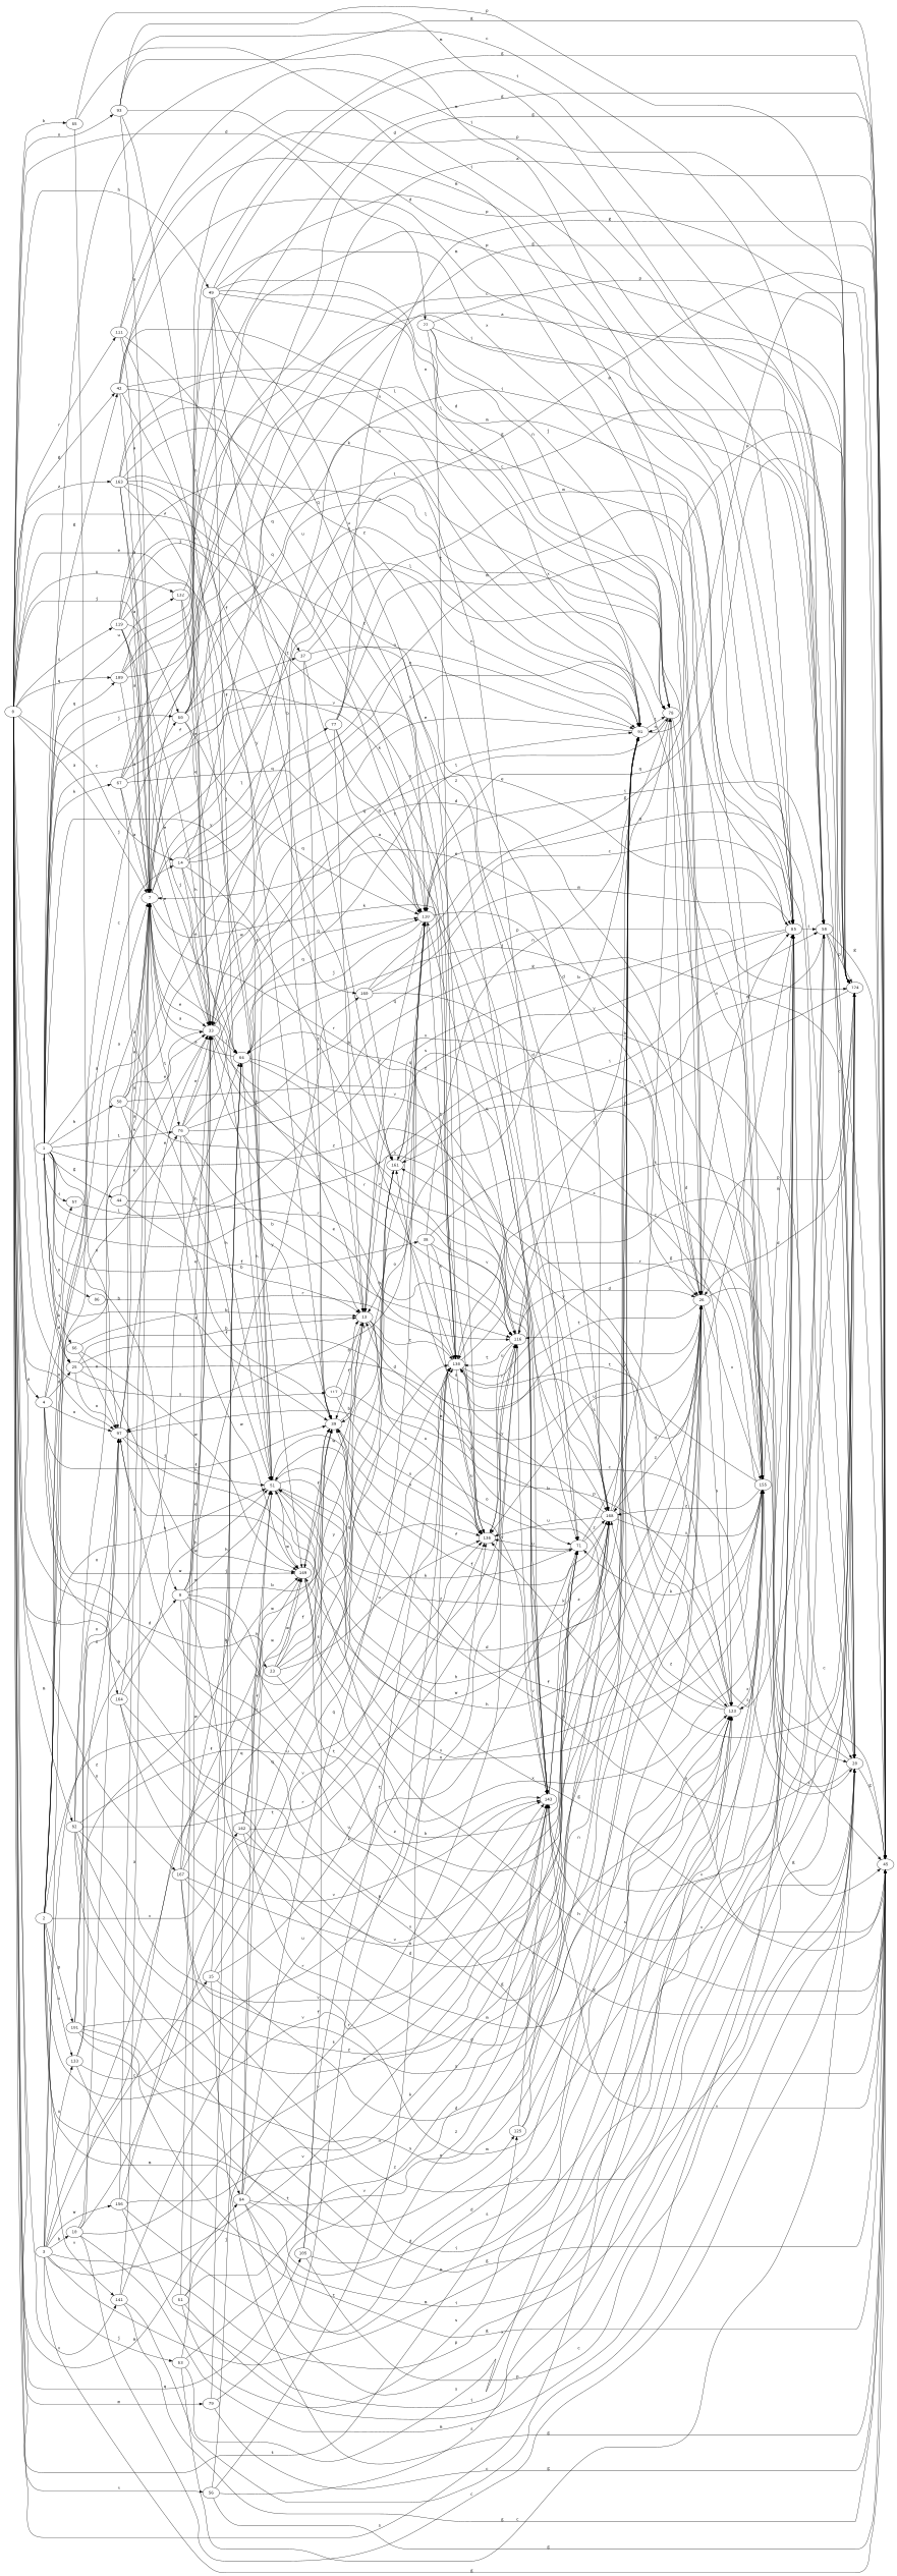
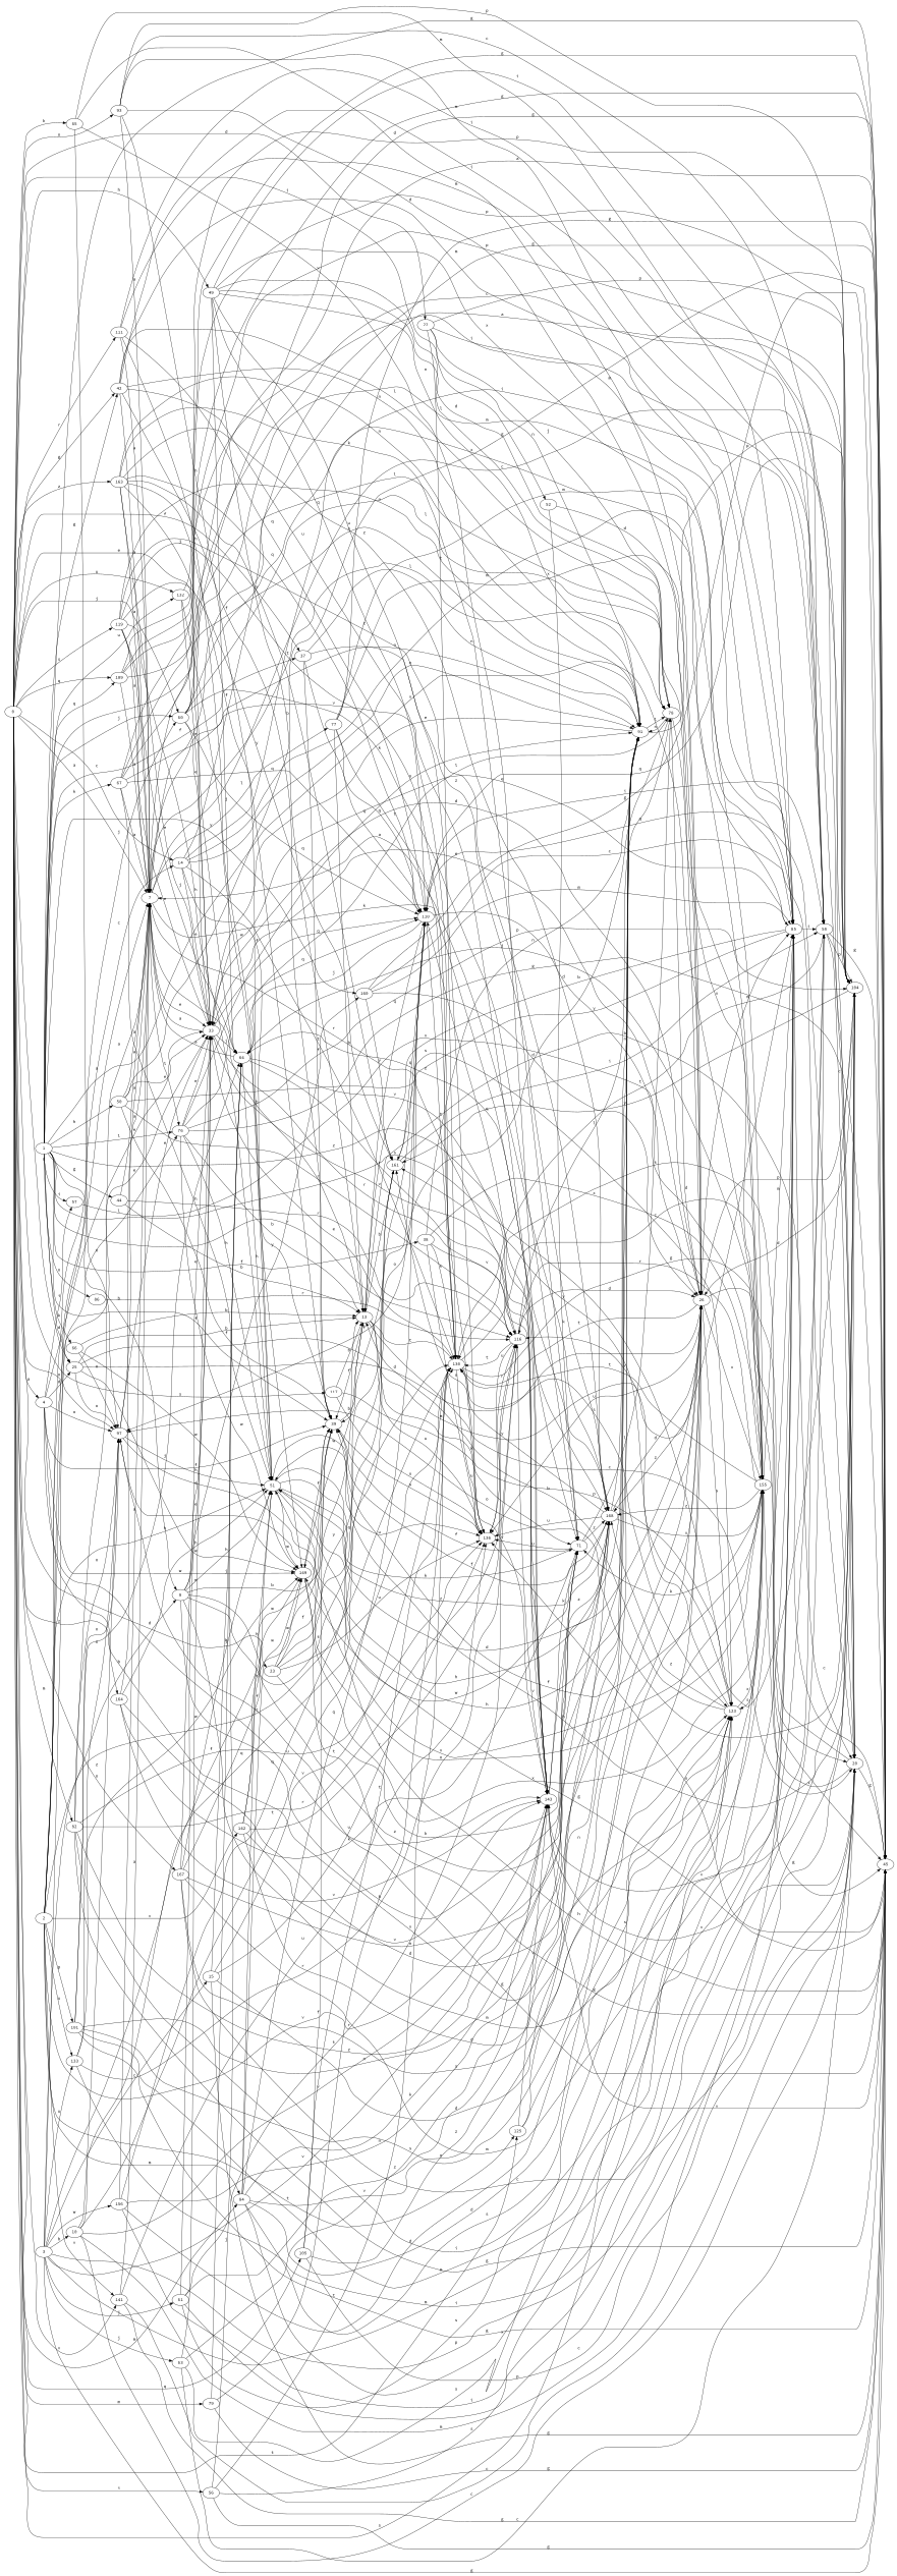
  strict digraph {
    fontname="Source Code Pro"
    rankdir=LR
    node [fontname="Source Code Pro"]
    edge [fontname="Source Code Pro"]
    0
    4
    7
    14
    22
    23
    25
    33
    37
    42
    49
+   52
    56
    60
    65
    79
    82
    84
    93
    97
    105
    109
    111
    117
    119
    123
    125
    132
    141
    164
    n31 [label=163]
    167
    39
    57
    155
    143
    149
    76
    91
    116
    13
    20
    71
    77
    78
    45
    130
    85
    58
-   104 [label=124]
+   104
    110
    136
    161
    26
    64
    168
    51
    1
    8
    38
    44
    50
    66
    67
    86
    160
    2
    101
    133
    142
    3
    10
    15
    61
    63
    n76 [label=156]
    0 -> 4 [label=a]
    0 -> 7 [label=a]
    0 -> 14 [label=c]
    0 -> 22 [label=d]
    0 -> 23 [label=d]
    0 -> 25 [label=d]
    0 -> 33 [label=e]
    0 -> 37 [label=f]
    0 -> 42 [label=g]
    0 -> 49 [label=h]
+   0 -> 52 [label=i]
    0 -> 56 [label=i]
    0 -> 60 [label=j]
    0 -> 65 [label=k]
    0 -> 79 [label=m]
    0 -> 82 [label=m]
    0 -> 84 [label=m]
    0 -> 93 [label=o]
    0 -> 97 [label=o]
    0 -> 105 [label=q]
    0 -> 109 [label=q]
    0 -> 111 [label=r]
    0 -> 117 [label=s]
    0 -> 119 [label=s]
    0 -> 123 [label=s]
    0 -> 125 [label=t]
    0 -> 132 [label=u]
    0 -> 141 [label=v]
    0 -> 164 [label=z]
    0 -> n31 [label=z]
    0 -> 167 [label=z]
    4 -> 25 [label=d]
    4 -> 33 [label=e]
    4 -> 97 [label=o]
    4 -> 39 [label=f]
    4 -> 57 [label=i]
    4 -> 155 [label=x]
    4 -> 143 [label=v]
    4 -> 149 [label=w]
    7 -> 33 [label=e]
    7 -> 76 [label=l]
    7 -> 91 [label=n]
    7 -> 116 [label=r]
    7 -> 13 [label=b]
    7 -> 20 [label=c]
    7 -> 71 [label=k]
    7 -> 77 [label=l]
    7 -> 78 [label=l]
    14 -> 33 [label=e]
    14 -> 39 [label=f]
    14 -> 91 [label=n]
    14 -> 45 [label=g]
    14 -> 130 [label=t]
    14 -> 85 [label=m]
    14 -> 58 [label=i]
    22 -> 91 [label=n]
    22 -> 78 [label=j]
    22 -> 130 [label=t]
    22 -> 85 [label=m]
    22 -> 104 [label=p]
    23 -> 39 [label=f]
    23 -> 149 [label=w]
    23 -> 71 [label=k]
    23 -> 110 [label=q]
    23 -> 136 [label=u]
    23 -> 161 [label=y]
    25 -> 97 [label=o]
    25 -> 149 [label=w]
    25 -> 13 [label=b]
    25 -> 85 [label=m]
    25 -> 26 [label=d]
    33 -> 7 [label=a]
    33 -> 143 [label=v]
    33 -> 116 [label=r]
    33 -> 110 [label=q]
    33 -> 26 [label=d]
    33 -> 64 [label=j]
    37 -> 39 [label=f]
    37 -> 91 [label=n]
    37 -> 110 [label=q]
    37 -> 168 [label=z]
    42 -> 7 [label=a]
    42 -> 39 [label=f]
    42 -> 91 [label=n]
    42 -> 78 [label=l]
    42 -> 85 [label=m]
    42 -> 58 [label=i]
    42 -> 136 [label=u]
    49 -> 155 [label=x]
    49 -> 91 [label=n]
    49 -> 13 [label=b]
    49 -> 78 [label=l]
    49 -> 58 [label=i]
    49 -> 110 [label=q]
    49 -> 136 [label=u]
    49 -> 26 [label=d]
    49 -> 64 [label=j]
+   52 -> 71 [label=k]
+   52 -> 26 [label=d]
    56 -> 123 [label=s]
    56 -> 45 [label=g]
    56 -> 130 [label=t]
    56 -> 64 [label=j]
    60 -> 33 [label=e]
    60 -> 155 [label=x]
    60 -> 71 [label=k]
    60 -> 78 [label=l]
    60 -> 45 [label=g]
    60 -> 85 [label=m]
    60 -> 110 [label=q]
    65 -> 97 [label=o]
-   82 -> 143 [label=v]
+   65 -> 143 [label=v]
    65 -> 85 [label=m]
    65 -> 26 [label=d]
    79 -> 45 [label=g]
    79 -> 130 [label=t]
    79 -> 64 [label=j]
    82 -> 7 [label=a]
    82 -> 97 [label=o]
    82 -> 116 [label=r]
    82 -> 45 [label=g]
    82 -> 58 [label=i]
    82 -> 136 [label=u]
    82 -> 168 [label=z]
    84 -> 123 [label=s]
    84 -> 155 [label=x]
    84 -> 149 [label=w]
    84 -> 91 [label=n]
    84 -> 71 [label=k]
    84 -> 110 [label=q]
    84 -> 26 [label=d]
    84 -> 51 [label=h]
    93 -> 7 [label=a]
    93 -> 20 [label=c]
    93 -> 85 [label=m]
    93 -> 104 [label=p]
    93 -> 26 [label=d]
    93 -> 51 [label=h]
    97 -> 7 [label=a]
    97 -> 33 [label=e]
    97 -> 155 [label=x]
    97 -> 45 [label=g]
    97 -> 51 [label=h]
    105 -> 39 [label=f]
    105 -> 20 [label=c]
    105 -> 130 [label=t]
    105 -> 168 [label=z]
    109 -> 7 [label=a]
    109 -> 20 [label=c]
    109 -> 45 [label=g]
    109 -> 58 [label=i]
    109 -> 104 [label=p]
    111 -> 7 [label=a]
    111 -> 85 [label=m]
    111 -> 58 [label=i]
    111 -> 110 [label=q]
    111 -> 51 [label=h]
    117 -> 13 [label=b]
    117 -> 104 [label=p]
    117 -> 136 [label=u]
    119 -> 7 [label=a]
    119 -> 33 [label=e]
    119 -> 91 [label=n]
    119 -> 130 [label=t]
    119 -> 161 [label=y]
    119 -> 64 [label=j]
    119 -> 168 [label=z]
    119 -> 51 [label=h]
    123 -> 155 [label=x]
    123 -> 116 [label=r]
    123 -> 13 [label=b]
    123 -> 161 [label=y]
    123 -> 168 [label=z]
    125 -> 123 [label=s]
    125 -> 143 [label=v]
    125 -> 91 [label=n]
    132 -> 33 [label=e]
    132 -> 149 [label=w]
    132 -> 104 [label=p]
    141 -> 7 [label=a]
    141 -> 20 [label=c]
    141 -> 45 [label=g]
    141 -> 136 [label=u]
    164 -> 7 [label=a]
    164 -> 143 [label=v]
    164 -> 71 [label=k]
    164 -> 26 [label=d]
    164 -> 51 [label=h]
    n31 -> 7 [label=a]
    n31 -> 33 [label=e]
    n31 -> 39 [label=f]
    n31 -> 91 [label=n]
    n31 -> 71 [label=k]
    n31 -> 110 [label=q]
    n31 -> 161 [label=y]
    n31 -> 64 [label=j]
    n31 -> 168 [label=z]
    167 -> 33 [label=e]
    167 -> 123 [label=s]
    167 -> 39 [label=f]
    167 -> 91 [label=n]
    167 -> 20 [label=c]
    167 -> 85 [label=m]
    167 -> 51 [label=h]
    39 -> 13 [label=b]
    39 -> 136 [label=u]
    57 -> 155 [label=x]
    155 -> 97 [label=o]
    155 -> 123 [label=s]
    155 -> 39 [label=f]
    155 -> 116 [label=r]
    155 -> 71 [label=k]
    155 -> 130 [label=t]
    155 -> 85 [label=m]
    155 -> 64 [label=j]
    155 -> 168 [label=z]
    143 -> 71 [label=k]
    143 -> 110 [label=q]
    143 -> 168 [label=z]
    149 -> 39 [label=f]
    149 -> 155 [label=x]
    149 -> 45 [label=g]
    76 -> 33 [label=e]
    76 -> 149 [label=w]
    76 -> 91 [label=n]
    76 -> 13 [label=b]
    76 -> 45 [label=g]
    76 -> 104 [label=p]
    76 -> 110 [label=q]
    76 -> 51 [label=h]
    91 -> 33 [label=e]
    91 -> 78 [label=l]
    91 -> 104 [label=p]
    91 -> 51 [label=h]
    116 -> 143 [label=v]
    116 -> 78 [label=l]
    116 -> 130 [label=t]
    116 -> 136 [label=u]
    116 -> 26 [label=d]
    13 -> 39 [label=f]
    13 -> 149 [label=w]
    13 -> 20 [label=c]
    13 -> 71 [label=k]
    13 -> 130 [label=t]
    13 -> 110 [label=q]
    13 -> 136 [label=u]
    20 -> 155 [label=x]
    20 -> 143 [label=v]
    20 -> 45 [label=g]
    20 -> 130 [label=t]
    20 -> 110 [label=q]
    71 -> 39 [label=f]
    71 -> 78 [label=l]
    71 -> 136 [label=u]
    71 -> 168 [label=z]
    77 -> 155 [label=x]
    77 -> 13 [label=b]
    77 -> 45 [label=g]
    77 -> 130 [label=t]
    77 -> 85 [label=m]
    77 -> 110 [label=q]
    78 -> 97 [label=o]
    78 -> 155 [label=x]
    78 -> 91 [label=n]
    78 -> 26 [label=d]
    45 -> 7 [label=a]
    45 -> 143 [label=v]
    45 -> 13 [label=b]
    45 -> 136 [label=u]
    45 -> 51 [label=h]
    130 -> 33 [label=e]
    130 -> 123 [label=s]
    130 -> 143 [label=v]
    130 -> 20 [label=c]
    130 -> 45 [label=g]
    130 -> 136 [label=u]
    85 -> 33 [label=e]
    85 -> 13 [label=b]
    85 -> 20 [label=c]
    85 -> 58 [label=i]
    85 -> 161 [label=y]
    58 -> 20 [label=c]
    58 -> 45 [label=g]
    58 -> 130 [label=t]
    58 -> 104 [label=p]
    104 -> 7 [label=a]
    104 -> 97 [label=o]
    104 -> 143 [label=v]
    104 -> 110 [label=q]
    104 -> 161 [label=y]
    104 -> 26 [label=d]
    104 -> 51 [label=h]
    110 -> 130 [label=t]
    110 -> 58 [label=i]
    110 -> 26 [label=d]
    110 -> 64 [label=j]
    136 -> 116 [label=r]
    161 -> 39 [label=f]
-   161 -> 13 [label=b]
+   13 -> 161 [label=b]
    161 -> 58 [label=i]
    161 -> 110 [label=q]
    26 -> 33 [label=e]
    26 -> 123 [label=s]
    26 -> 155 [label=x]
    26 -> 45 [label=g]
    26 -> 130 [label=t]
    26 -> 85 [label=m]
    26 -> 104 [label=p]
    26 -> 136 [label=u]
    26 -> 168 [label=z]
    26 -> 51 [label=h]
    64 -> 7 [label=a]
    64 -> 143 [label=v]
    64 -> 116 [label=r]
    64 -> 78 [label=l]
    64 -> 168 [label=z]
    64 -> 51 [label=h]
    168 -> 7 [label=a]
    168 -> 39 [label=f]
    168 -> 155 [label=x]
    168 -> 149 [label=w]
    168 -> 91 [label=n]
    168 -> 136 [label=u]
    168 -> 161 [label=y]
    168 -> 26 [label=d]
    51 -> 149 [label=w]
    51 -> 71 [label=k]
    51 -> 45 [label=g]
    51 -> 136 [label=u]
    51 -> 26 [label=d]
    51 -> 168 [label=z]
    1 -> 25 [label=d]
    1 -> 37 [label=f]
    1 -> 42 [label=g]
    1 -> 60 [label=j]
    1 -> 109 [label=q]
    1 -> 123 [label=s]
    1 -> 132 [label=u]
    1 -> 39 [label=f]
    1 -> 57 [label=i]
    1 -> 155 [label=x]
    1 -> 76 [label=l]
    1 -> 91 [label=n]
    1 -> 116 [label=r]
    1 -> 45 [label=g]
    1 -> 168 [label=z]
    1 -> 8 [label=b]
    1 -> 38 [label=f]
    1 -> 44 [label=g]
    1 -> 50 [label=h]
    1 -> 66 [label=k]
    1 -> 67 [label=k]
    1 -> 86 [label=n]
    1 -> 160 [label=y]
    8 -> 33 [label=e]
    8 -> 13 [label=b]
    8 -> 71 [label=k]
    8 -> 130 [label=t]
    8 -> 85 [label=m]
    8 -> 168 [label=z]
    8 -> 51 [label=h]
    8 -> 160 [label=y]
    38 -> 155 [label=x]
    38 -> 143 [label=v]
    38 -> 91 [label=n]
    38 -> 130 [label=t]
    38 -> 136 [label=u]
    44 -> 7 [label=a]
    44 -> 116 [label=r]
    44 -> 13 [label=b]
    50 -> 7 [label=a]
    50 -> 33 [label=e]
    50 -> 123 [label=s]
    50 -> 39 [label=f]
    50 -> 116 [label=r]
    50 -> 45 [label=g]
    66 -> 97 [label=o]
    66 -> 149 [label=w]
    66 -> 13 [label=b]
    67 -> 7 [label=a]
    67 -> 143 [label=v]
    67 -> 78 [label=l]
    67 -> 45 [label=g]
    67 -> 104 [label=p]
    67 -> 110 [label=q]
    67 -> 51 [label=h]
    86 -> 116 [label=r]
    160 -> 20 [label=c]
    160 -> 45 [label=g]
    160 -> 85 [label=m]
    160 -> 161 [label=y]
    160 -> 26 [label=d]
    2 -> 7 [label=a]
    2 -> 14 [label=c]
    2 -> 60 [label=j]
    2 -> 84 [label=m]
    2 -> 125 [label=t]
    2 -> 141 [label=v]
    2 -> 143 [label=v]
    2 -> 76 [label=l]
    2 -> 130 [label=t]
    2 -> 51 [label=h]
    2 -> 101 [label=p]
    2 -> 133 [label=u]
    2 -> 142 [label=v]
    101 -> 97 [label=o]
    101 -> 123 [label=s]
    101 -> 91 [label=n]
    101 -> 45 [label=g]
    101 -> 85 [label=m]
    101 -> 64 [label=j]
    133 -> 97 [label=o]
    133 -> 149 [label=w]
    133 -> 116 [label=r]
    133 -> 58 [label=i]
    142 -> 143 [label=v]
    142 -> 149 [label=w]
    142 -> 116 [label=r]
    142 -> 26 [label=d]
    142 -> 51 [label=h]
    3 -> 33 [label=e]
    3 -> 143 [label=v]
    3 -> 45 [label=g]
    3 -> 85 [label=m]
    3 -> 104 [label=p]
    3 -> 110 [label=q]
    3 -> 8 [label=b]
    3 -> 133 [label=u]
    3 -> 10 [label=b]
    3 -> 15 [label=c]
+   3 -> 61 [label=j]
    3 -> 63 [label=j]
    3 -> n76 [label=w]
    10 -> 97 [label=o]
    10 -> 39 [label=f]
    10 -> 143 [label=v]
    10 -> 20 [label=c]
    10 -> 130 [label=t]
    10 -> 85 [label=m]
    15 -> 45 [label=g]
    15 -> 130 [label=t]
    15 -> 136 [label=u]
    15 -> 26 [label=d]
    15 -> 64 [label=j]
    61 -> 33 [label=e]
    61 -> 123 [label=s]
    61 -> 116 [label=r]
    61 -> 104 [label=p]
    61 -> 168 [label=z]
    63 -> 33 [label=e]
    63 -> 123 [label=s]
    63 -> 143 [label=v]
    63 -> 20 [label=c]
    n76 -> 7 [label=a]
    n76 -> 91 [label=n]
    n76 -> 58 [label=i]
    n76 -> 110 [label=q]
    n76 -> 26 [label=d]
  }
